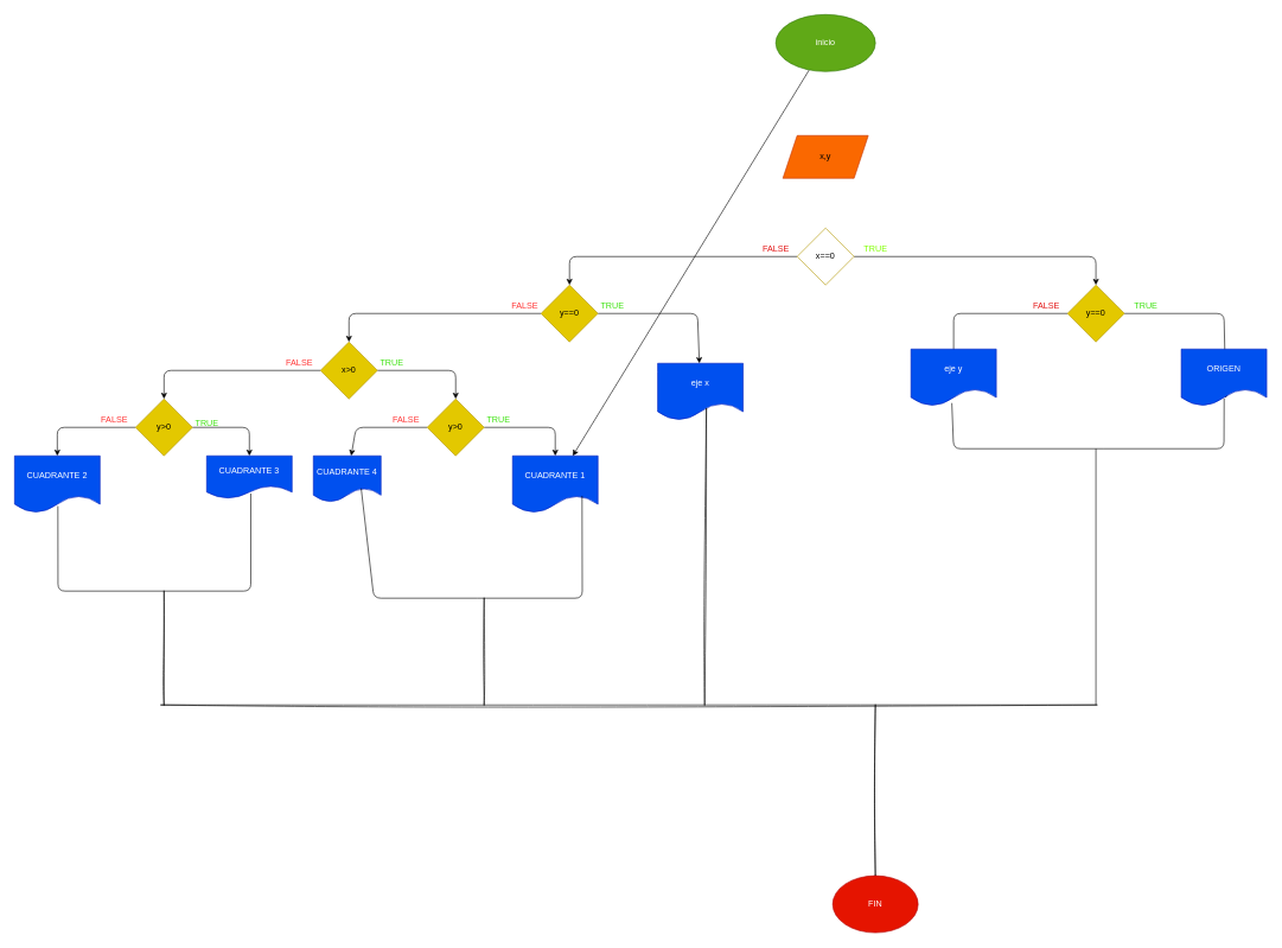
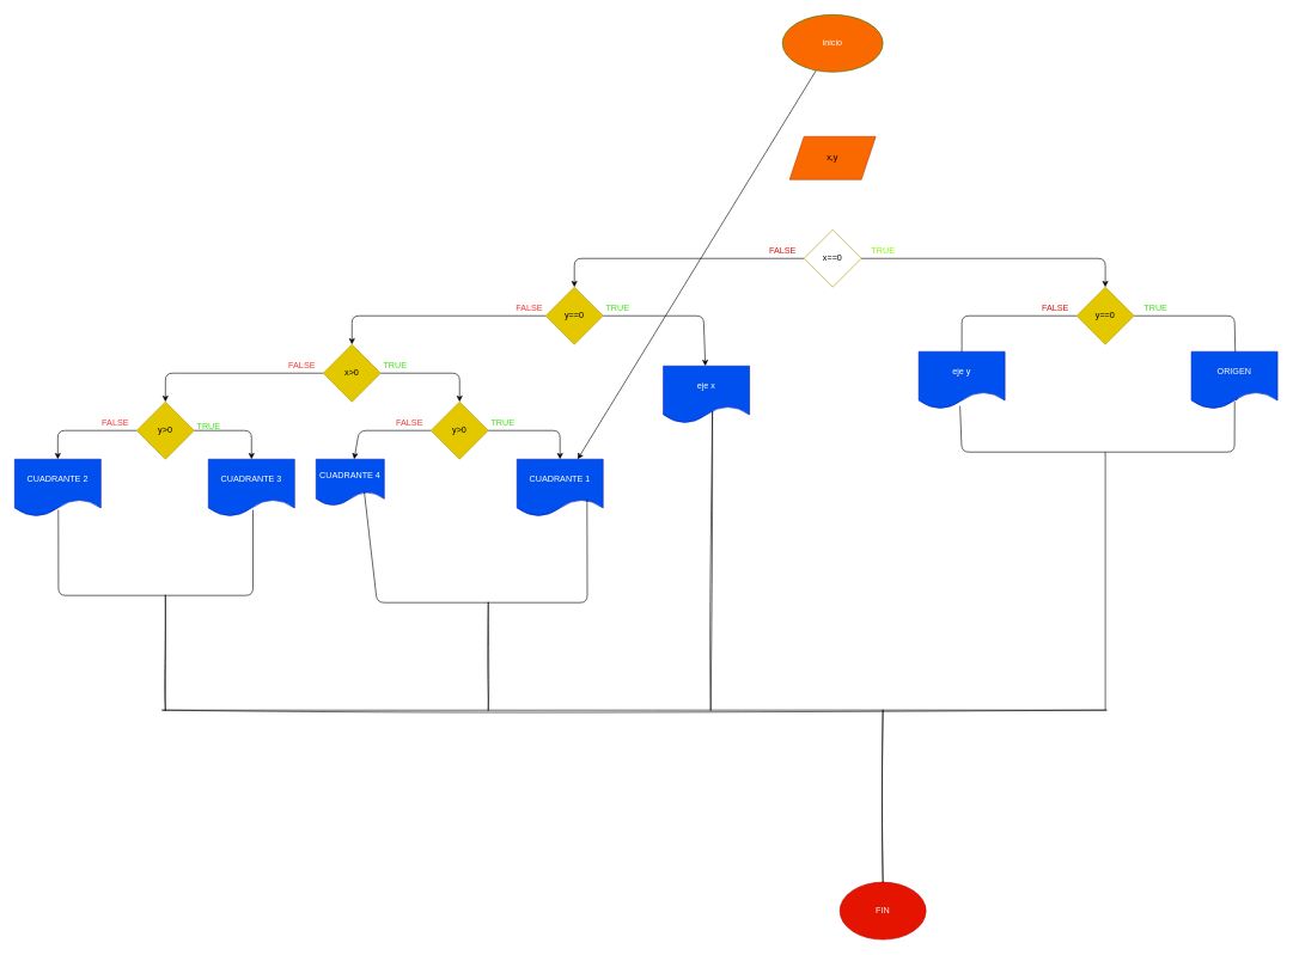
  <mxCell id="0" />
  <mxCell id="1" parent="0" />
  <mxCell id="2" value="" style="edgeStyle=none;html=1;" edge="1" parent="1" source="3" target="29"><mxGeometry relative="1" as="geometry" /></mxCell>
- <mxCell id="3" value="inicio" style="ellipse;whiteSpace=wrap;html=1;fillColor=#60a917;fontColor=#ffffff;strokeColor=#2D7600;" vertex="1" parent="1"><mxGeometry x="1090" y="20" width="140" height="80" as="geometry" /></mxCell>
+ <mxCell id="3" value="inicio" style="ellipse;whiteSpace=wrap;html=1;fillColor=#fa6800;fontColor=#ffffff;strokeColor=#2D7600;" vertex="1" parent="1"><mxGeometry x="1090" y="20" width="140" height="80" as="geometry" /></mxCell>
  <mxCell id="4" value="x,y" style="shape=parallelogram;perimeter=parallelogramPerimeter;whiteSpace=wrap;html=1;fixedSize=1;fillColor=#fa6800;fontColor=#000000;strokeColor=#C73500;" vertex="1" parent="1"><mxGeometry x="1100" y="190" width="120" height="60" as="geometry" /></mxCell>
  <mxCell id="5" value="" style="edgeStyle=none;html=1;" edge="1" parent="1" source="7" target="10"><mxGeometry relative="1" as="geometry"><Array as="points"><mxPoint x="1540" y="360" /></Array></mxGeometry></mxCell>
  <mxCell id="6" value="" style="edgeStyle=none;html=1;" edge="1" parent="1" source="7" target="13"><mxGeometry relative="1" as="geometry"><Array as="points"><mxPoint x="800" y="360" /></Array></mxGeometry></mxCell>
  <mxCell id="7" value="x==0" style="rhombus;whiteSpace=wrap;html=1;fillColor=#ffffff;fontColor=#000000;strokeColor=#B09500;" vertex="1" parent="1"><mxGeometry x="1120" y="320" width="80" height="80" as="geometry" /></mxCell>
  <mxCell id="8" value="" style="edgeStyle=none;html=1;entryX=0.499;entryY=0.848;entryDx=0;entryDy=0;entryPerimeter=0;" edge="1" parent="1" source="10" target="14"><mxGeometry relative="1" as="geometry"><Array as="points"><mxPoint x="1340" y="440" /></Array></mxGeometry></mxCell>
  <mxCell id="9" value="" style="edgeStyle=none;html=1;entryX=0.522;entryY=0.858;entryDx=0;entryDy=0;entryPerimeter=0;" edge="1" parent="1" source="10" target="15"><mxGeometry relative="1" as="geometry"><Array as="points"><mxPoint x="1720" y="440" /></Array></mxGeometry></mxCell>
  <mxCell id="10" value="y==0" style="rhombus;whiteSpace=wrap;html=1;fillColor=#e3c800;fontColor=#000000;strokeColor=#B09500;" vertex="1" parent="1"><mxGeometry x="1500" y="400" width="80" height="80" as="geometry" /></mxCell>
  <mxCell id="11" value="" style="edgeStyle=none;html=1;" edge="1" parent="1" source="13" target="19"><mxGeometry relative="1" as="geometry"><Array as="points"><mxPoint x="980" y="440" /></Array></mxGeometry></mxCell>
  <mxCell id="12" value="" style="edgeStyle=none;html=1;" edge="1" parent="1" source="13" target="22"><mxGeometry relative="1" as="geometry"><Array as="points"><mxPoint x="490" y="440" /></Array></mxGeometry></mxCell>
  <mxCell id="13" value="y==0" style="rhombus;whiteSpace=wrap;html=1;fillColor=#e3c800;fontColor=#000000;strokeColor=#B09500;" vertex="1" parent="1"><mxGeometry x="760" y="400" width="80" height="80" as="geometry" /></mxCell>
  <mxCell id="14" value="eje y" style="shape=document;whiteSpace=wrap;html=1;boundedLbl=1;fillColor=#0050ef;fontColor=#ffffff;strokeColor=#001DBC;" vertex="1" parent="1"><mxGeometry x="1280" y="490" width="120" height="80" as="geometry" /></mxCell>
  <mxCell id="15" value="ORIGEN" style="shape=document;whiteSpace=wrap;html=1;boundedLbl=1;fillColor=#0050ef;fontColor=#ffffff;strokeColor=#001DBC;" vertex="1" parent="1"><mxGeometry x="1660" y="490" width="120" height="80" as="geometry" /></mxCell>
  <mxCell id="16" value="" style="endArrow=none;html=1;entryX=0.502;entryY=0.868;entryDx=0;entryDy=0;entryPerimeter=0;" edge="1" parent="1" target="15"><mxGeometry width="50" height="50" relative="1" as="geometry"><mxPoint x="1550" y="630" as="sourcePoint" /><mxPoint x="1760" y="600" as="targetPoint" /><Array as="points"><mxPoint x="1720" y="630" /></Array></mxGeometry></mxCell>
  <mxCell id="17" value="" style="endArrow=none;html=1;entryX=0.479;entryY=0.948;entryDx=0;entryDy=0;entryPerimeter=0;" edge="1" parent="1" target="14"><mxGeometry width="50" height="50" relative="1" as="geometry"><mxPoint x="1550" y="630" as="sourcePoint" /><mxPoint x="1730" y="560" as="targetPoint" /><Array as="points"><mxPoint x="1340" y="630" /></Array></mxGeometry></mxCell>
  <mxCell id="18" value="" style="endArrow=none;html=1;" edge="1" parent="1"><mxGeometry width="50" height="50" relative="1" as="geometry"><mxPoint x="1540" y="990" as="sourcePoint" /><mxPoint x="1540" y="630" as="targetPoint" /></mxGeometry></mxCell>
  <mxCell id="19" value="eje x" style="shape=document;whiteSpace=wrap;html=1;boundedLbl=1;fillColor=#0050ef;strokeColor=#001DBC;fontColor=#ffffff;" vertex="1" parent="1"><mxGeometry x="924" y="510" width="120" height="80" as="geometry" /></mxCell>
  <mxCell id="20" value="" style="edgeStyle=none;html=1;" edge="1" parent="1" source="22" target="25"><mxGeometry relative="1" as="geometry"><Array as="points"><mxPoint x="640" y="520" /></Array></mxGeometry></mxCell>
  <mxCell id="21" value="" style="edgeStyle=none;html=1;" edge="1" parent="1" source="22" target="28"><mxGeometry relative="1" as="geometry"><Array as="points"><mxPoint x="230" y="520" /></Array></mxGeometry></mxCell>
  <mxCell id="22" value="x&amp;gt;0" style="rhombus;whiteSpace=wrap;html=1;fillColor=#e3c800;strokeColor=#B09500;fontColor=#000000;" vertex="1" parent="1"><mxGeometry x="450" y="480" width="80" height="80" as="geometry" /></mxCell>
  <mxCell id="23" value="" style="edgeStyle=none;html=1;" edge="1" parent="1" source="25" target="29"><mxGeometry relative="1" as="geometry"><Array as="points"><mxPoint x="780" y="600" /></Array></mxGeometry></mxCell>
  <mxCell id="24" value="" style="edgeStyle=none;html=1;" edge="1" parent="1" source="25" target="30"><mxGeometry relative="1" as="geometry"><Array as="points"><mxPoint x="500" y="600" /></Array></mxGeometry></mxCell>
  <mxCell id="25" value="y&amp;gt;0" style="rhombus;whiteSpace=wrap;html=1;fillColor=#e3c800;strokeColor=#B09500;fontColor=#000000;" vertex="1" parent="1"><mxGeometry x="600" y="560" width="80" height="80" as="geometry" /></mxCell>
  <mxCell id="26" value="" style="edgeStyle=none;html=1;" edge="1" parent="1" source="28" target="31"><mxGeometry relative="1" as="geometry"><Array as="points"><mxPoint x="350" y="600" /></Array></mxGeometry></mxCell>
  <mxCell id="27" value="" style="edgeStyle=none;html=1;" edge="1" parent="1" source="28" target="32"><mxGeometry relative="1" as="geometry"><Array as="points"><mxPoint x="80" y="600" /></Array></mxGeometry></mxCell>
  <mxCell id="28" value="y&amp;gt;0" style="rhombus;whiteSpace=wrap;html=1;fillColor=#e3c800;strokeColor=#B09500;fontColor=#000000;" vertex="1" parent="1"><mxGeometry x="190" y="560" width="80" height="80" as="geometry" /></mxCell>
  <mxCell id="29" value="CUADRANTE 1" style="shape=document;whiteSpace=wrap;html=1;boundedLbl=1;fillColor=#0050ef;strokeColor=#001DBC;fontColor=#ffffff;" vertex="1" parent="1"><mxGeometry x="720" y="640" width="120" height="80" as="geometry" /></mxCell>
  <mxCell id="30" value="CUADRANTE 4" style="shape=document;whiteSpace=wrap;html=1;boundedLbl=1;fillColor=#0050ef;strokeColor=#001DBC;fontColor=#ffffff;" vertex="1" parent="1"><mxGeometry x="440" y="640" width="95" height="65" as="geometry" /></mxCell>
- <mxCell id="31" value="CUADRANTE 3" style="shape=document;whiteSpace=wrap;html=1;boundedLbl=1;fillColor=#0050ef;strokeColor=#001DBC;fontColor=#ffffff;" vertex="1" parent="1"><mxGeometry x="290" y="640" width="120" height="60" as="geometry" /></mxCell>
+ <mxCell id="31" value="CUADRANTE 3" style="shape=document;whiteSpace=wrap;html=1;boundedLbl=1;fillColor=#0050ef;strokeColor=#001DBC;fontColor=#ffffff;" vertex="1" parent="1"><mxGeometry x="290" y="640" width="120" height="80" as="geometry" /></mxCell>
  <mxCell id="32" value="CUADRANTE 2" style="shape=document;whiteSpace=wrap;html=1;boundedLbl=1;fillColor=#0050ef;strokeColor=#001DBC;fontColor=#ffffff;" vertex="1" parent="1"><mxGeometry x="20" y="640" width="120" height="80" as="geometry" /></mxCell>
  <mxCell id="33" value="" style="endArrow=none;html=1;entryX=0.507;entryY=0.883;entryDx=0;entryDy=0;entryPerimeter=0;" edge="1" parent="1" target="32"><mxGeometry width="50" height="50" relative="1" as="geometry"><mxPoint x="230" y="830" as="sourcePoint" /><mxPoint x="80" y="710" as="targetPoint" /><Array as="points"><mxPoint x="81" y="830" /></Array></mxGeometry></mxCell>
  <mxCell id="34" value="" style="endArrow=none;html=1;entryX=0.517;entryY=0.883;entryDx=0;entryDy=0;entryPerimeter=0;" edge="1" parent="1" target="31"><mxGeometry width="50" height="50" relative="1" as="geometry"><mxPoint x="230" y="830" as="sourcePoint" /><mxPoint x="350" y="710" as="targetPoint" /><Array as="points"><mxPoint x="352" y="830" /></Array></mxGeometry></mxCell>
  <mxCell id="35" value="" style="endArrow=none;html=1;entryX=0.707;entryY=0.703;entryDx=0;entryDy=0;entryPerimeter=0;" edge="1" parent="1" target="30"><mxGeometry width="50" height="50" relative="1" as="geometry"><mxPoint x="670" y="840" as="sourcePoint" /><mxPoint x="512" y="700" as="targetPoint" /><Array as="points"><mxPoint x="525" y="840" /></Array></mxGeometry></mxCell>
  <mxCell id="36" value="" style="endArrow=none;html=1;entryX=0.814;entryY=0.703;entryDx=0;entryDy=0;entryPerimeter=0;" edge="1" parent="1" target="29"><mxGeometry width="50" height="50" relative="1" as="geometry"><mxPoint x="670" y="840" as="sourcePoint" /><mxPoint x="810" y="700" as="targetPoint" /><Array as="points"><mxPoint x="818" y="840" /></Array></mxGeometry></mxCell>
  <mxCell id="37" value="" style="endArrow=none;html=1;sketch=1;" edge="1" parent="1"><mxGeometry width="50" height="50" relative="1" as="geometry"><mxPoint x="230" y="990" as="sourcePoint" /><mxPoint x="230" y="830" as="targetPoint" /></mxGeometry></mxCell>
  <mxCell id="38" value="" style="endArrow=none;html=1;sketch=1;" edge="1" parent="1"><mxGeometry width="50" height="50" relative="1" as="geometry"><mxPoint x="680" y="990" as="sourcePoint" /><mxPoint x="680" y="840" as="targetPoint" /></mxGeometry></mxCell>
  <mxCell id="39" value="" style="endArrow=none;html=1;sketch=1;entryX=0.57;entryY=0.794;entryDx=0;entryDy=0;entryPerimeter=0;" edge="1" parent="1" target="19"><mxGeometry width="50" height="50" relative="1" as="geometry"><mxPoint x="990" y="990" as="sourcePoint" /><mxPoint x="960" y="800" as="targetPoint" /></mxGeometry></mxCell>
  <mxCell id="40" value="" style="endArrow=none;html=1;sketch=1;" edge="1" parent="1"><mxGeometry width="50" height="50" relative="1" as="geometry"><mxPoint x="225.765" y="990" as="sourcePoint" /><mxPoint x="1541.412" y="990" as="targetPoint" /></mxGeometry></mxCell>
  <mxCell id="41" value="" style="endArrow=none;html=1;sketch=1;startArrow=none;" edge="1" parent="1" source="43"><mxGeometry width="50" height="50" relative="1" as="geometry"><mxPoint x="1230" y="1260" as="sourcePoint" /><mxPoint x="1230" y="990" as="targetPoint" /></mxGeometry></mxCell>
  <mxCell id="42" value="" style="endArrow=none;html=1;sketch=1;" edge="1" parent="1" target="43"><mxGeometry width="50" height="50" relative="1" as="geometry"><mxPoint x="1230" y="1260" as="sourcePoint" /><mxPoint x="1230" y="990" as="targetPoint" /></mxGeometry></mxCell>
  <mxCell id="43" value="FIN" style="ellipse;whiteSpace=wrap;html=1;fillColor=#e51400;fontColor=#ffffff;strokeColor=#B20000;" vertex="1" parent="1"><mxGeometry x="1170" y="1230" width="120" height="80" as="geometry" /></mxCell>
  <mxCell id="44" value="&lt;font color=&quot;#e21212&quot;&gt;FALSE&lt;/font&gt;" style="text;html=1;align=center;verticalAlign=middle;resizable=0;points=[];autosize=1;strokeColor=none;fillColor=none;" vertex="1" parent="1"><mxGeometry x="1060" y="335" width="60" height="30" as="geometry" /></mxCell>
  <mxCell id="45" value="&lt;font color=&quot;#80ff00&quot;&gt;TRUE&lt;/font&gt;" style="text;html=1;align=center;verticalAlign=middle;resizable=0;points=[];autosize=1;strokeColor=none;fillColor=none;fontColor=#f90101;" vertex="1" parent="1"><mxGeometry x="1200" y="335" width="60" height="30" as="geometry" /></mxCell>
  <mxCell id="46" value="FALSE" style="text;html=1;align=center;verticalAlign=middle;resizable=0;points=[];autosize=1;strokeColor=none;fillColor=none;fontColor=#e21212;" vertex="1" parent="1"><mxGeometry x="1440" y="415" width="60" height="30" as="geometry" /></mxCell>
  <mxCell id="47" value="&lt;font color=&quot;#3fe212&quot;&gt;TRUE&lt;/font&gt;" style="text;html=1;align=center;verticalAlign=middle;resizable=0;points=[];autosize=1;strokeColor=none;fillColor=none;fontColor=#e21212;" vertex="1" parent="1"><mxGeometry x="1580" y="415" width="60" height="30" as="geometry" /></mxCell>
  <mxCell id="48" value="TRUE" style="text;html=1;align=center;verticalAlign=middle;resizable=0;points=[];autosize=1;strokeColor=none;fillColor=none;fontColor=#3fe212;" vertex="1" parent="1"><mxGeometry x="830" y="415" width="60" height="30" as="geometry" /></mxCell>
  <mxCell id="49" value="TRUE" style="text;html=1;align=center;verticalAlign=middle;resizable=0;points=[];autosize=1;strokeColor=none;fillColor=none;fontColor=#3fe212;" vertex="1" parent="1"><mxGeometry x="520" y="495" width="60" height="30" as="geometry" /></mxCell>
  <mxCell id="50" value="TRUE" style="text;html=1;align=center;verticalAlign=middle;resizable=0;points=[];autosize=1;strokeColor=none;fillColor=none;fontColor=#3fe212;" vertex="1" parent="1"><mxGeometry x="260" y="580" width="60" height="30" as="geometry" /></mxCell>
  <mxCell id="51" value="TRUE" style="text;html=1;align=center;verticalAlign=middle;resizable=0;points=[];autosize=1;strokeColor=none;fillColor=none;fontColor=#3fe212;" vertex="1" parent="1"><mxGeometry x="670" y="575" width="60" height="30" as="geometry" /></mxCell>
  <mxCell id="52" value="&lt;font color=&quot;#ff3333&quot;&gt;FALSE&lt;/font&gt;" style="text;html=1;align=center;verticalAlign=middle;resizable=0;points=[];autosize=1;strokeColor=none;fillColor=none;fontColor=#3fe212;" vertex="1" parent="1"><mxGeometry x="707" y="415" width="60" height="30" as="geometry" /></mxCell>
  <mxCell id="53" value="FALSE" style="text;html=1;align=center;verticalAlign=middle;resizable=0;points=[];autosize=1;strokeColor=none;fillColor=none;fontColor=#FF3333;" vertex="1" parent="1"><mxGeometry x="390" y="495" width="60" height="30" as="geometry" /></mxCell>
  <mxCell id="54" value="FALSE" style="text;html=1;align=center;verticalAlign=middle;resizable=0;points=[];autosize=1;strokeColor=none;fillColor=none;fontColor=#FF3333;" vertex="1" parent="1"><mxGeometry x="130" y="575" width="60" height="30" as="geometry" /></mxCell>
  <mxCell id="55" value="FALSE" style="text;html=1;align=center;verticalAlign=middle;resizable=0;points=[];autosize=1;strokeColor=none;fillColor=none;fontColor=#FF3333;" vertex="1" parent="1"><mxGeometry x="540" y="575" width="60" height="30" as="geometry" /></mxCell>
